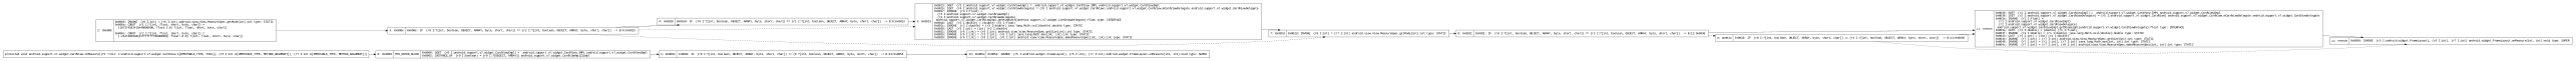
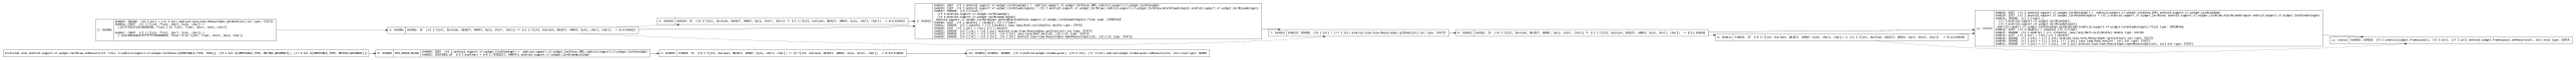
  digraph {
    fontname="Liberation Mono"
    rankdir=LR
    node [fontname="Liberation Mono" shape=record]
    edge [fontname="Liberation Mono"]
    n1 [label="{0\:\ 0x0000|MTH_ENTER_BLOCK\l|0x0000: SGET  (r0 I:android.support.v7.widget.CardViewImpl) =  android.support.v7.widget.CardView.IMPL android.support.v7.widget.CardViewImpl \l0x0002: INSTANCE_OF  (r0 I:boolean) = (r0 I:?[OBJECT, ARRAY]) android.support.v7.widget.CardViewApi21Impl \l}"]
    n2 [label="{1\:\ 0x0004|0x0004: IF  (r0 I:?[int, boolean, OBJECT, ARRAY, byte, short, char]) != (0 ?[int, boolean, OBJECT, ARRAY, byte, short, char])  \-\> B:13:0x0054 \l}"]
    n3 [label="{13\:\ 0x0054|0x0054: INVOKE  (r5 I:android.widget.FrameLayout), (r6 I:int), (r7 I:int) android.widget.FrameLayout.onMeasure(int, int):void type: SUPER \l}"]
    n4 [label="{2\:\ 0x0006|0x0006: INVOKE  (r0 I:int) = (r6 I:int) android.view.View.MeasureSpec.getMode(int):int type: STATIC \l0x000a: CONST  (r1 I:?[int, float, short, byte, char]) = \l  (1073741824(0x40000000, float:2.0) ?[int, float, short, byte, char])\l \l0x000c: CONST  (r2 I:?[int, float, short, byte, char]) = \l  (\-2147483648(0xffffffff80000000, float:\-0.0) ?[int, float, short, byte, char])\l \l}"]
    n5 [label="{3\:\ 0x000e|0x000e: IF  (r0 I:?[int, boolean, OBJECT, ARRAY, byte, short, char]) == (r2 I:?[int, boolean, OBJECT, ARRAY, byte, short, char])  \-\> B:6:0x0013 \l}"]
    n6 [label="{4\:\ 0x0010|0x0010: IF  (r0 I:?[int, boolean, OBJECT, ARRAY, byte, short, char]) == (r1 I:?[int, boolean, OBJECT, ARRAY, byte, short, char])  \-\> B:6:0x0013 \l}"]
    n7 [label="{6\:\ 0x0013|0x0013: SGET  (r3 I:android.support.v7.widget.CardViewImpl) =  android.support.v7.widget.CardView.IMPL android.support.v7.widget.CardViewImpl \l0x0015: IGET  (r4 I:android.support.v7.widget.CardViewDelegate) = (r5 I:android.support.v7.widget.CardView) android.support.v7.widget.CardView.mCardViewDelegate android.support.v7.widget.CardViewDelegate \l0x0017: INVOKE  (r3 I:float) = \l  (r3 I:android.support.v7.widget.CardViewImpl)\l  (r4 I:android.support.v7.widget.CardViewDelegate)\l android.support.v7.widget.CardViewImpl.getMinWidth(android.support.v7.widget.CardViewDelegate):float type: INTERFACE \l0x001b: CAST  (r3 I:double) = (double) (r3 I:float) \l0x001c: INVOKE  (r3 I:double) = (r3 I:double) java.lang.Math.ceil(double):double type: STATIC \l0x0020: CAST  (r3 I:int) = (int) (r3 I:double) \l0x0021: INVOKE  (r6 I:int) = (r6 I:int) android.view.View.MeasureSpec.getSize(int):int type: STATIC \l0x0025: INVOKE  (r6 I:int) = (r3 I:int), (r6 I:int) java.lang.Math.max(int, int):int type: STATIC \l0x0029: INVOKE  (r6 I:int) = (r6 I:int), (r0 I:int) android.view.View.MeasureSpec.makeMeasureSpec(int, int):int type: STATIC \l}"]
    n8 [label="{7\:\ 0x002d|0x002d: INVOKE  (r0 I:int) = (r7 I:int) android.view.View.MeasureSpec.getMode(int):int type: STATIC \l}"]
    n9 [label="{8\:\ 0x0031|0x0031: IF  (r0 I:?[int, boolean, OBJECT, ARRAY, byte, short, char]) == (r2 I:?[int, boolean, OBJECT, ARRAY, byte, short, char])  \-\> B:11:0x0036 \l}"]
    n10 [label="{9\:\ 0x0033|0x0033: IF  (r0 I:?[int, boolean, OBJECT, ARRAY, byte, short, char]) == (r1 I:?[int, boolean, OBJECT, ARRAY, byte, short, char])  \-\> B:11:0x0036 \l}"]
    n11 [label="{11\:\ 0x0036|0x0036: SGET  (r1 I:android.support.v7.widget.CardViewImpl) =  android.support.v7.widget.CardView.IMPL android.support.v7.widget.CardViewImpl \l0x0038: IGET  (r2 I:android.support.v7.widget.CardViewDelegate) = (r5 I:android.support.v7.widget.CardView) android.support.v7.widget.CardView.mCardViewDelegate android.support.v7.widget.CardViewDelegate \l0x003a: INVOKE  (r1 I:float) = \l  (r1 I:android.support.v7.widget.CardViewImpl)\l  (r2 I:android.support.v7.widget.CardViewDelegate)\l android.support.v7.widget.CardViewImpl.getMinHeight(android.support.v7.widget.CardViewDelegate):float type: INTERFACE \l0x003e: CAST  (r1 I:double) = (double) (r1 I:float) \l0x003f: INVOKE  (r1 I:double) = (r1 I:double) java.lang.Math.ceil(double):double type: STATIC \l0x0043: CAST  (r1 I:int) = (int) (r1 I:double) \l0x0044: INVOKE  (r7 I:int) = (r7 I:int) android.view.View.MeasureSpec.getSize(int):int type: STATIC \l0x0048: INVOKE  (r7 I:int) = (r1 I:int), (r7 I:int) java.lang.Math.max(int, int):int type: STATIC \l0x004c: INVOKE  (r7 I:int) = (r7 I:int), (r0 I:int) android.view.View.MeasureSpec.makeMeasureSpec(int, int):int type: STATIC \l}"]
    n12 [label="{12\:\ 0x0050|0x0050: INVOKE  (r5 I:android.widget.FrameLayout), (r6 I:int), (r7 I:int) android.widget.FrameLayout.onMeasure(int, int):void type: SUPER \l}"]
    n13 [label="{protected void android.support.v7.widget.CardView.onMeasure((r5 'this' I:android.support.v7.widget.CardView A[IMMUTABLE_TYPE, THIS]), (r6 I:int A[IMMUTABLE_TYPE, METHOD_ARGUMENT]), (r7 I:int A[IMMUTABLE_TYPE, METHOD_ARGUMENT])) }"]
    n1 -> n2
    n2 -> n3
    n4 -> n5
-   n5 -> n6 [style=solid]
-   n5 -> n7 [style=dashed]
+   n5 -> n6 [style=dashed]
+   n5 -> n7
    n5 -> n8 [style=dashed]
    n6 -> n7
    n7 -> n8
    n8 -> n9
    n9 -> n10 [style=dashed]
    n9 -> n11
    n10 -> n11
    n10 -> n12 [style=dashed]
    n11 -> n12
    n13 -> n1
  }
